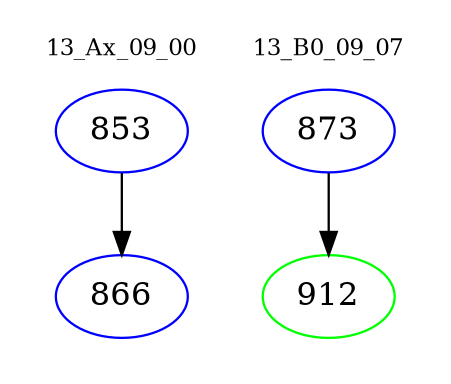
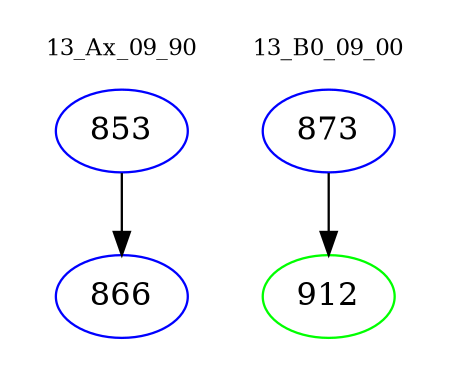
  digraph {
    node [color=blue]
    edge [color=black]
    n1 [label=853]
    n2 [label=866]
    n3 [label=873]
    n4 [color=green label=912]
    subgraph cluster_1 {
      color=white
      fontsize=10
-     label="13_Ax_09_00"
+     label="13_Ax_09_90"
      n1
      n2
    }
    subgraph cluster_2 {
      color=white
      fontsize=10
-     label="13_B0_09_07"
+     label="13_B0_09_00"
      n3
      n4
    }
    n1 -> n2
    n3 -> n4
  }
